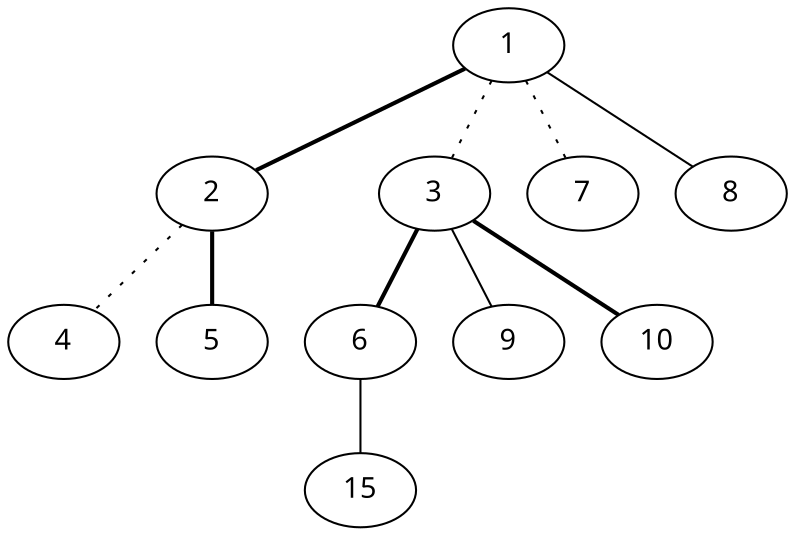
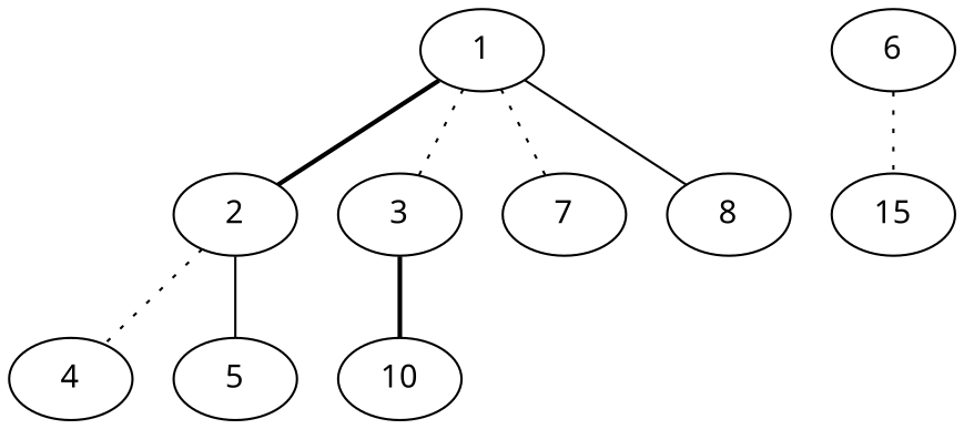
  graph {
    fontname="Noto Sans"
    node [chem=H fontname="Noto Sans"]
    edge [fontname="Noto Sans" style=bold valence=1]
    1 [chem=C]
    2 [chem=N]
    3 [chem=C]
    7
    8
    4 [chem=O]
    5 [chem=O]
    6 [chem=O]
-   9
    10
    n11 [label=15]
    1 -- 2
    1 -- 3 [style=dotted]
    1 -- 7 [style=dotted]
    1 -- 8 [style=solid]
    2 -- 4 [style=dotted valence=2]
-   2 -- 5
-   3 -- 6
-   3 -- 9 [style=solid]
+   2 -- 5 [style=solid]
    3 -- 10
-   6 -- n11 [style=solid]
+   6 -- n11 [style=dotted]
  }
